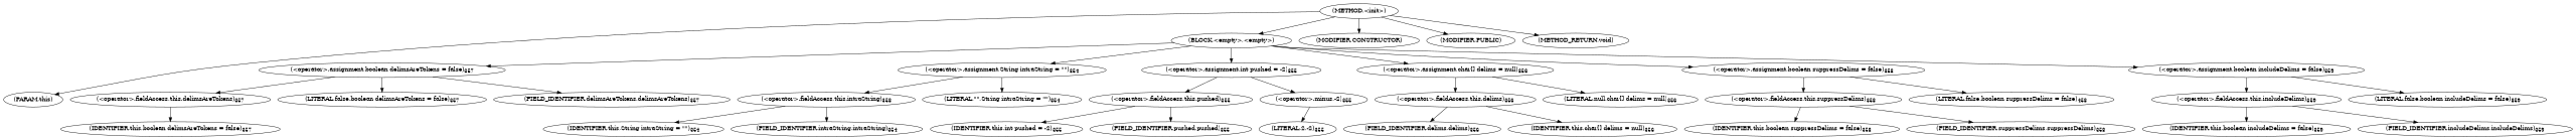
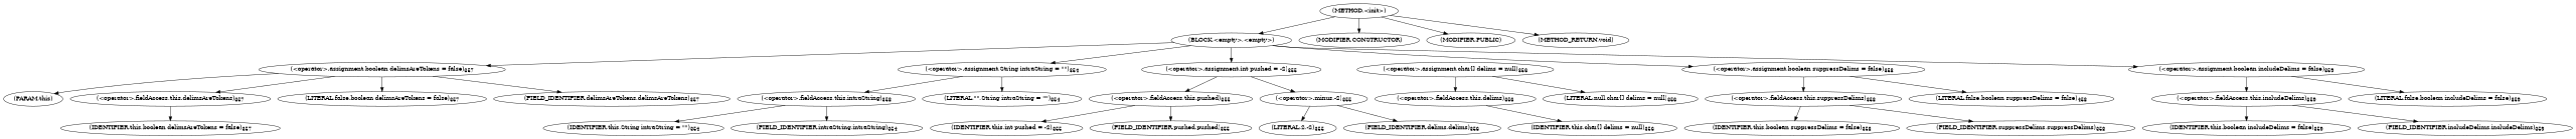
  digraph {
    n1 [label=<(METHOD,&lt;init&gt;)>]
    n2 [label=<(PARAM,this)>]
    n3 [label=<(BLOCK,&lt;empty&gt;,&lt;empty&gt;)>]
    n4 [label=<(MODIFIER,CONSTRUCTOR)>]
    n5 [label=<(MODIFIER,PUBLIC)>]
    n6 [label=<(METHOD_RETURN,void)>]
    n7 [label=<(&lt;operator&gt;.assignment,String intraString = &quot;&quot;)<SUB>354</SUB>>]
    n8 [label=<(&lt;operator&gt;.assignment,int pushed = -2)<SUB>355</SUB>>]
    n9 [label=<(&lt;operator&gt;.assignment,char[] delims = null)<SUB>356</SUB>>]
    n10 [label=<(&lt;operator&gt;.assignment,boolean delimsAreTokens = false)<SUB>357</SUB>>]
    n11 [label=<(&lt;operator&gt;.assignment,boolean suppressDelims = false)<SUB>358</SUB>>]
    n12 [label=<(&lt;operator&gt;.assignment,boolean includeDelims = false)<SUB>359</SUB>>]
    n13 [label=<(&lt;operator&gt;.fieldAccess,this.intraString)<SUB>358</SUB>>]
    n14 [label=<(LITERAL,&quot;&quot;,String intraString = &quot;&quot;)<SUB>354</SUB>>]
    n15 [label=<(&lt;operator&gt;.fieldAccess,this.pushed)<SUB>355</SUB>>]
    n16 [label=<(&lt;operator&gt;.minus,-2)<SUB>355</SUB>>]
    n17 [label=<(&lt;operator&gt;.fieldAccess,this.delims)<SUB>356</SUB>>]
    n18 [label=<(LITERAL,null,char[] delims = null)<SUB>356</SUB>>]
    n19 [label=<(&lt;operator&gt;.fieldAccess,this.delimsAreTokens)<SUB>357</SUB>>]
    n20 [label=<(LITERAL,false,boolean delimsAreTokens = false)<SUB>357</SUB>>]
    n21 [label=<(FIELD_IDENTIFIER,delimsAreTokens,delimsAreTokens)<SUB>357</SUB>>]
    n22 [label=<(&lt;operator&gt;.fieldAccess,this.suppressDelims)<SUB>358</SUB>>]
    n23 [label=<(LITERAL,false,boolean suppressDelims = false)<SUB>458</SUB>>]
    n24 [label=<(&lt;operator&gt;.fieldAccess,this.includeDelims)<SUB>359</SUB>>]
    n25 [label=<(LITERAL,false,boolean includeDelims = false)<SUB>859</SUB>>]
    n26 [label=<(IDENTIFIER,this,String intraString = &quot;&quot;)<SUB>354</SUB>>]
    n27 [label=<(FIELD_IDENTIFIER,intraString,intraString)<SUB>354</SUB>>]
    n28 [label=<(IDENTIFIER,this,int pushed = -2)<SUB>355</SUB>>]
    n29 [label=<(FIELD_IDENTIFIER,pushed,pushed)<SUB>355</SUB>>]
    n30 [label=<(LITERAL,2,-2)<SUB>355</SUB>>]
    n31 [label=<(IDENTIFIER,this,char[] delims = null)<SUB>356</SUB>>]
    n32 [label=<(FIELD_IDENTIFIER,delims,delims)<SUB>356</SUB>>]
    n33 [label=<(IDENTIFIER,this,boolean delimsAreTokens = false)<SUB>357</SUB>>]
    n34 [label=<(IDENTIFIER,this,boolean suppressDelims = false)<SUB>358</SUB>>]
    n35 [label=<(FIELD_IDENTIFIER,suppressDelims,suppressDelims)<SUB>358</SUB>>]
    n36 [label=<(IDENTIFIER,this,boolean includeDelims = false)<SUB>359</SUB>>]
    n37 [label=<(FIELD_IDENTIFIER,includeDelims,includeDelims)<SUB>359</SUB>>]
-   n1 -> n2
+   n10 -> n2
    n1 -> n3
    n1 -> n4
    n1 -> n5
    n1 -> n6
    n3 -> n7
    n3 -> n8
-   n3 -> n9
    n3 -> n10
    n3 -> n11
    n3 -> n12
    n7 -> n13
    n7 -> n14
    n8 -> n15
    n8 -> n16
    n9 -> n17
    n9 -> n18
    n10 -> n19
    n10 -> n20
    n10 -> n21
    n11 -> n22
    n11 -> n23
    n12 -> n24
    n12 -> n25
    n13 -> n26
    n13 -> n27
    n15 -> n28
    n15 -> n29
    n16 -> n30
    n17 -> n31
-   n17 -> n32
+   n16 -> n32
    n19 -> n33
    n22 -> n34
    n22 -> n35
    n24 -> n36
    n24 -> n37
  }
